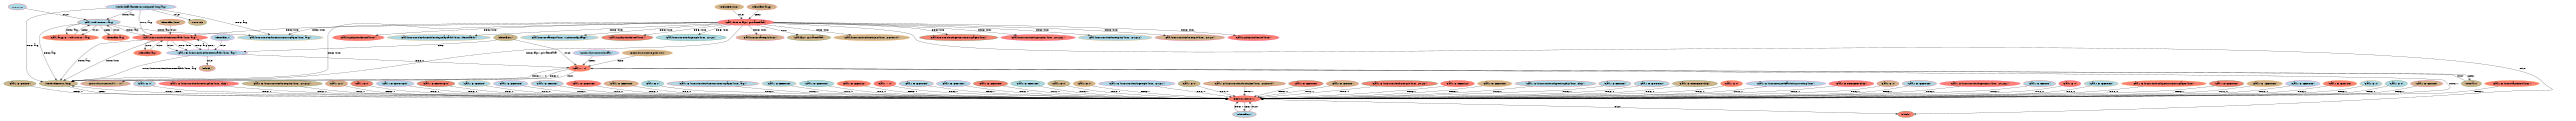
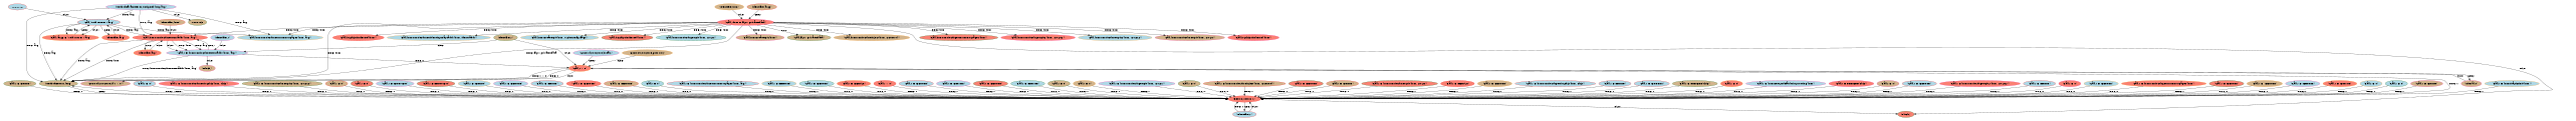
  digraph {
    node [color=red fillcolor=lightblue style=filled]
    n1 [fillcolor=salmon label="(Call,kvm_vm_ioctl_set_tss_addr(kvm, arg))"]
    n2 [color=deeppink label="(Call,r = kvm_vm_ioctl_set_tss_addr(kvm, arg))"]
    n3 [color=darkorange fillcolor=salmon label="(Identifier,arg)"]
    n4 [color=darkgreen fillcolor=tan label="(MethodReturn,long)"]
    n5 [color=darkorange fillcolor=salmon label="(Call,r < 0)"]
    n6 [color=deeppink fillcolor=tan label="(Block,)"]
    n7 [fillcolor=salmon label="(Return,return r;)"]
    n8 [color=deeppink fillcolor=salmon label="(Call,*kvm = filp->private_data)"]
    n9 [color=darkgreen fillcolor=salmon label="(Call,kvm_vm_ioctl_get_nr_mmu_pages(kvm))"]
    n10 [color=deeppink fillcolor=salmon label="(Call,kvm_vm_ioctl_get_pit2(kvm, &u.ps2))"]
    n11 [color=darkgreen fillcolor=salmon label="(Block,)"]
    n12 [color=darkorange label="(Call,kvm_vm_ioctl_set_pit2(kvm, &u.ps2))"]
    n13 [color=deeppink fillcolor=tan label="(Call,kvm_vm_ioctl_set_pit(kvm, &u.ps))"]
    n14 [color=deeppink fillcolor=salmon label="(Call,irqchip_in_kernel(kvm))"]
    n15 [fillcolor=salmon label="(Call,irqchip_in_kernel(kvm))"]
    n16 [color=darkorange label="(Call,kvm_vm_ioctl_set_nr_mmu_pages(kvm, arg))"]
    n17 [color=darkorange label="(Call,kvm_vm_ioctl_set_identity_map_addr(kvm, ident_addr))"]
    n18 [color=darkorange label="(Call,kvm_create_pit(kvm, u.pit_config.flags))"]
    n19 [color=darkgreen fillcolor=salmon label="(Call,irqchip_in_kernel(kvm))"]
    n20 [color=darkgreen label="(Call,kvm_vm_ioctl_get_pit(kvm, &u.ps))"]
    n21 [color=deeppink fillcolor=tan label="(Call,kvm_create_pic(kvm))"]
    n22 [color=darkgreen fillcolor=tan label="(Call,filp->private_data)"]
    n23 [color=darkorange fillcolor=tan label="(Call,kvm_vm_ioctl_reinject(kvm, &control))"]
    n24 [label="(Call,(void __user *)arg)"]
    n25 [color=darkorange fillcolor=salmon label="(Call,*argp = (void __user *)arg)"]
    n26 [color=darkorange fillcolor=salmon label="(Identifier,arg)"]
    n27 [color=deeppink label="(MethodParameterIn,unsigned long arg)"]
    1000103 [color=darkgreen fillcolor=tan]
    n29 [color=deeppink fillcolor=tan label="(ControlStructure,if (r < 0))"]
-   n30 [color=darkgreen fillcolor=tan label="(Literal,0)"]
+   n30 [color=deeppink fillcolor=tan label="(Literal,0)"]
    n31 [label="(Identifier,r)"]
-   n32 [color=darkorange fillcolor=salmon label="(Call,r = kvm_ioapic_init(kvm))"]
+   n32 [color=darkorange label="(Call,r = kvm_ioapic_init(kvm))"]
    n33 [fillcolor=tan label="(Identifier,kvm)"]
    n34 [color=darkgreen fillcolor=tan label="(Call,r = -ENXIO)"]
    n35 [color=darkgreen fillcolor=tan label="(Identifier,r)"]
    n36 [label="(Call,r = 0)"]
    n37 [color=deeppink fillcolor=salmon label="(Call,r = kvm_vm_ioctl_set_irqchip(kvm, chip))"]
    n38 [color=darkgreen fillcolor=tan label="(Call,r = kvm_vm_ioctl_set_pit2(kvm, &u.ps2))"]
    n39 [fillcolor=tan label="(Call,r = 0)"]
    n40 [color=darkgreen fillcolor=salmon label="(Call,r = 0)"]
    n41 [color=deeppink label="(Call,r = -ENOMEM)"]
    n42 [color=darkorange fillcolor=tan label="(ControlStructure,goto out;)"]
    n43 [color=darkgreen fillcolor=salmon label="(Call,r = -ENOMEM)"]
    n44 [color=darkorange label="(Call,r = -ENXIO)"]
    n45 [color=deeppink label="(Call,r = -EFAULT)"]
    n46 [color=deeppink label="(Identifier,r)"]
    n47 [label="(Call,r = -ENXIO)"]
    n48 [fillcolor=tan label="(Identifier,argp)"]
    n49 [fillcolor=salmon label="(Call,r = -EFAULT)"]
    n50 [fillcolor=tan label="(Call,r = -EFAULT)"]
    n51 [color=darkgreen label="(Call,r = 0)"]
    n52 [label="(Call,r = kvm_vm_ioctl_set_nr_mmu_pages(kvm, arg))"]
    n53 [color=darkorange label="(Call,r = -EFAULT)"]
    n54 [color=darkgreen label="(Call,r = -EFAULT)"]
    n55 [color=darkorange fillcolor=salmon label="(Call,r = -EEXIST)"]
    n56 [color=deeppink label="(ControlStructure,break;)"]
    n57 [fillcolor=salmon label="(Call,r < 0)"]
    n58 [label="(Call,r = -EFAULT)"]
    n59 [color=deeppink label="(Call,r = -EINVAL)"]
    n60 [color=darkgreen fillcolor=salmon label="(Call,r = -EFAULT)"]
    n61 [color=darkgreen label="(Call,r = -EINVAL)"]
    n62 [color=darkgreen fillcolor=tan label="(Call,r = 0)"]
    n63 [color=darkorange fillcolor=tan label="(Call,r = 0)"]
    n64 [color=deeppink label="(Call,r = kvm_vm_ioctl_get_pit(kvm, &u.ps))"]
    n65 [color=darkgreen fillcolor=tan label="(Call,r = 0)"]
    n66 [fillcolor=tan label="(Call,r = kvm_vm_ioctl_reinject(kvm, &control))"]
    n67 [color=darkgreen fillcolor=salmon label="(Call,r = -EFAULT)"]
    n68 [fillcolor=tan label="(Call,r = -ENXIO)"]
    n69 [color=darkgreen fillcolor=salmon label="(Call,r = kvm_vm_ioctl_set_pit(kvm, &u.ps))"]
    n70 [color=darkorange fillcolor=tan label="(Identifier,kvm)"]
    n71 [fillcolor=salmon label="(Call,r = -EEXIST)"]
    n72 [color=darkorange fillcolor=tan label="(Call,r = -EFAULT)"]
    n73 [label="(Call,r = kvm_vm_ioctl_get_irqchip(kvm, chip))"]
    n74 [label="(Call,r = -ENXIO)"]
    n75 [label="(Call,r = -ENOTTY)"]
    n76 [color=darkgreen fillcolor=tan label="(Call,r = PTR_ERR(chip))"]
    n77 [color=darkorange fillcolor=salmon label="(Call,r = 0)"]
    n78 [color=deeppink label="(Call,r = kvm_setup_default_irq_routing(kvm))"]
    n79 [color=deeppink fillcolor=salmon label="(Call,r = PTR_ERR(chip))"]
    n80 [color=deeppink fillcolor=tan label="(Call,r = 0)"]
    n81 [label="(Call,r = -EFAULT)"]
    n82 [color=deeppink fillcolor=salmon label="(Call,r = kvm_vm_ioctl_get_pit2(kvm, &u.ps2))"]
    n83 [label="(Call,r = -ENXIO)"]
    n84 [color=deeppink fillcolor=salmon label="(Call,r = 0)"]
    n85 [color=darkorange label="(Call,r = -EFAULT)"]
    n86 [color=darkorange fillcolor=salmon label="(Call,r = kvm_vm_ioctl_get_nr_mmu_pages(kvm))"]
    n87 [color=darkgreen fillcolor=salmon label="(Call,r = -EFAULT)"]
    n88 [color=darkorange fillcolor=tan label="(Call,r =  -EFAULT)"]
    n89 [color=deeppink label="(Call,r = -EFAULT)"]
    n90 [color=darkorange fillcolor=salmon label="(Call,r = -EINVAL)"]
    n91 [color=darkorange label="(Call,r = 0)"]
    n92 [color=darkgreen label="(Call,r = 0)"]
    n93 [color=deeppink fillcolor=tan label="(Call,r = -ENXIO)"]
    1000118
    n1 -> n2 [label="AST: "]
    n1 -> n2 [label="DDG: kvm"]
    n1 -> n2 [label="DDG: arg"]
    n1 -> n3 [label="CFG: "]
    n1 -> n4 [label="DDG: arg"]
    n1 -> n4 [label="DDG: kvm"]
    n2 -> n1 [label="CFG: "]
    n2 -> n4 [label="DDG: kvm_vm_ioctl_set_tss_addr(kvm, arg)"]
    n2 -> n5 [label="DDG: r"]
    n2 -> n6 [label="AST: "]
    n3 -> n1 [label="AST: "]
    n4 -> n7 [label="CFG: "]
    n5 -> n4 [label="DDG: r < 0"]
    n5 -> n4 [label="DDG: r"]
    n5 -> n7 [label="DDG: r"]
    n5 -> n29 [label="AST: "]
    n5 -> n30 [label="CFG: "]
    n7 -> n4 [label="DDG: <RET>"]
    n7 -> n11 [label="AST: "]
    n7 -> n31 [label="CFG: "]
    n8 -> n1 [label="DDG: kvm"]
    n8 -> n4 [label="DDG: kvm"]
    n8 -> n4 [label="DDG: filp->private_data"]
    n8 -> n9 [label="DDG: kvm"]
    n8 -> n10 [label="DDG: kvm"]
    n8 -> n11 [label="AST: "]
    n8 -> n12 [label="DDG: kvm"]
    n8 -> n13 [label="DDG: kvm"]
    n8 -> n14 [label="DDG: kvm"]
    n8 -> n15 [label="DDG: kvm"]
    n8 -> n16 [label="DDG: kvm"]
    n8 -> n17 [label="DDG: kvm"]
    n8 -> n18 [label="DDG: kvm"]
    n8 -> n19 [label="DDG: kvm"]
    n8 -> n20 [label="DDG: kvm"]
    n8 -> n21 [label="DDG: kvm"]
    n8 -> n22 [label="CFG: "]
    n8 -> n23 [label="DDG: kvm"]
    n24 -> n1 [label="DDG: arg"]
    n24 -> n4 [label="DDG: arg"]
    n24 -> n16 [label="DDG: arg"]
    n24 -> n25 [label="AST: "]
    n24 -> n25 [label="DDG: arg"]
    n24 -> n26 [label="CFG: "]
    n25 -> n24 [label="CFG: "]
    n26 -> n24 [label="AST: "]
    n27 -> n1 [label="DDG: arg"]
    n27 -> n4 [label="DDG: arg"]
    n27 -> n16 [label="DDG: arg"]
    n27 -> n24 [label="DDG: arg"]
    n27 -> 1000103 [label="AST: "]
    n30 -> n5 [label="AST: "]
    n31 -> n7 [label="AST: "]
    n31 -> n7 [label="DDG: r"]
    n32 -> n7 [label="DDG: r"]
    n33 -> n1 [label="AST: "]
    n34 -> n7 [label="DDG: r"]
    n35 -> n2 [label="CFG: "]
    n35 -> n5 [label="AST: "]
    n36 -> n7 [label="DDG: r"]
    n37 -> n7 [label="DDG: r"]
    n38 -> n7 [label="DDG: r"]
    n39 -> n7 [label="DDG: r"]
    n40 -> n7 [label="DDG: r"]
    n41 -> n7 [label="DDG: r"]
    n42 -> n5 [label="CFG: "]
    n43 -> n7 [label="DDG: r"]
    n44 -> n7 [label="DDG: r"]
    n45 -> n7 [label="DDG: r"]
    n46 -> n2 [label="AST: "]
    n47 -> n7 [label="DDG: r"]
    n48 -> n8 [label="CFG: "]
    n49 -> n7 [label="DDG: r"]
    n50 -> n7 [label="DDG: r"]
    n51 -> n7 [label="DDG: r"]
    n52 -> n7 [label="DDG: r"]
    n53 -> n7 [label="DDG: r"]
    n54 -> n7 [label="DDG: r"]
    n55 -> n7 [label="DDG: r"]
    n56 -> n5 [label="CFG: "]
    n57 -> n7 [label="DDG: r"]
    n58 -> n7 [label="DDG: r"]
    n59 -> n7 [label="DDG: r"]
    n60 -> n7 [label="DDG: r"]
    n61 -> n7 [label="DDG: r"]
    n62 -> n7 [label="DDG: r"]
    n63 -> n7 [label="DDG: r"]
    n64 -> n7 [label="DDG: r"]
    n65 -> n7 [label="DDG: r"]
    n66 -> n7 [label="DDG: r"]
    n67 -> n7 [label="DDG: r"]
    n68 -> n7 [label="DDG: r"]
    n69 -> n7 [label="DDG: r"]
    n70 -> n8 [label="AST: "]
    n71 -> n7 [label="DDG: r"]
    n72 -> n7 [label="DDG: r"]
    n73 -> n7 [label="DDG: r"]
    n74 -> n7 [label="DDG: r"]
    n75 -> n7 [label="DDG: r"]
    n76 -> n7 [label="DDG: r"]
    n77 -> n7 [label="DDG: r"]
    n78 -> n7 [label="DDG: r"]
    n79 -> n7 [label="DDG: r"]
    n80 -> n7 [label="DDG: r"]
    n81 -> n7 [label="DDG: r"]
    n82 -> n7 [label="DDG: r"]
    n83 -> n7 [label="DDG: r"]
    n84 -> n7 [label="DDG: r"]
    n85 -> n7 [label="DDG: r"]
    n86 -> n7 [label="DDG: r"]
    n87 -> n7 [label="DDG: r"]
    n88 -> n7 [label="DDG: r"]
    n89 -> n7 [label="DDG: r"]
    n90 -> n7 [label="DDG: r"]
    n91 -> n7 [label="DDG: r"]
    n92 -> n7 [label="DDG: r"]
    n93 -> n7 [label="DDG: r"]
    1000118 -> n24 [label="AST: "]
  }
